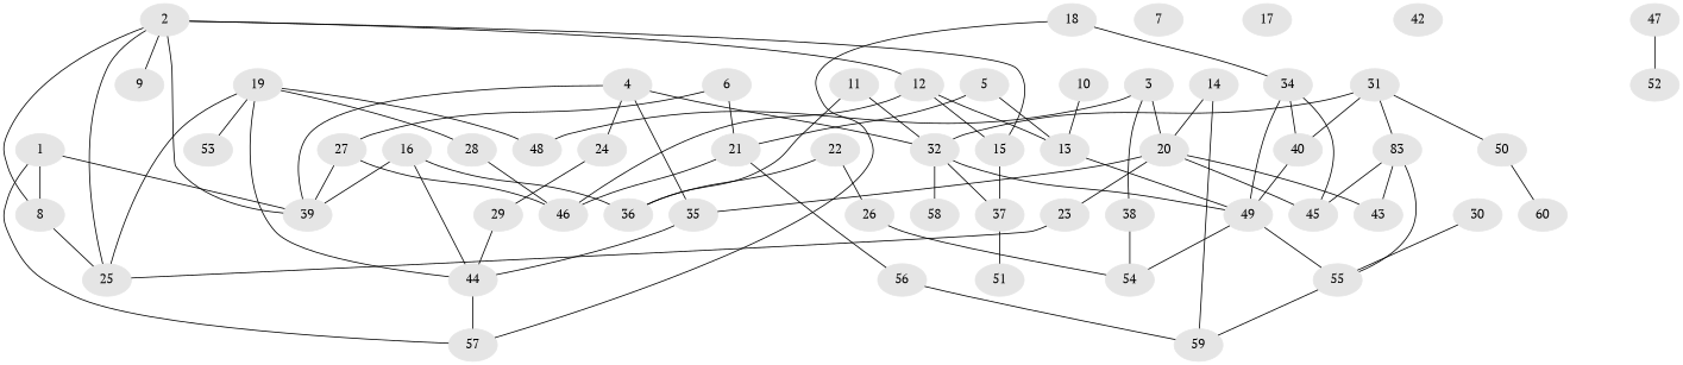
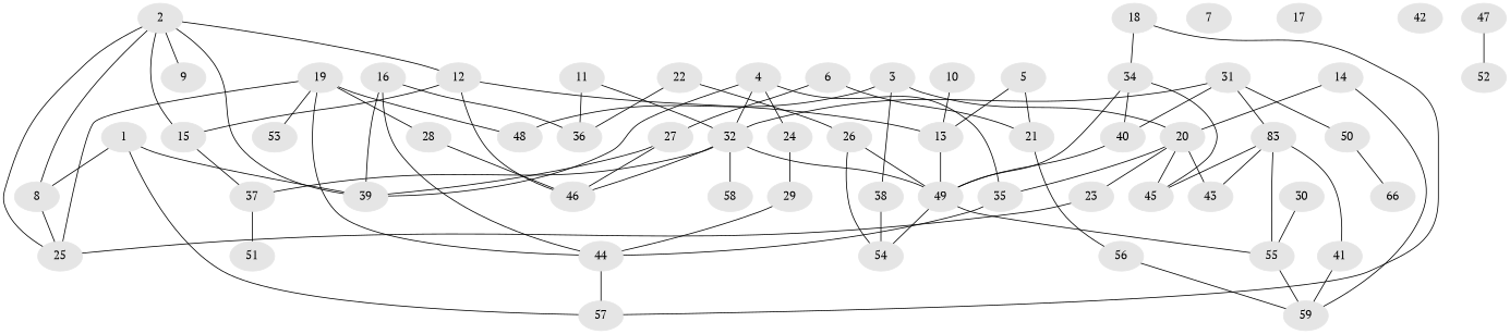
  graph {
    fontname="PT Serif"
    node [color=gray90 fontname="PT Serif" style=filled]
    edge [fontname="PT Serif"]
    1
    8
    39
    57
    25
    2
    9
    12
    15
    13
    46
    37
    3
    20
    38
    48
    35
    23
    43
    45
    54
    4
    24
    32
    29
    49
    58
    44
    5
    21
    56
    6
    27
    7
    10
    11
    36
    55
    14
    59
    51
    16
    17
    18
    34
    40
    19
    28
    53
    22
    26
    30
    31
    n54 [label=83]
    50
-   60
+   41
+   60 [label=66]
    42
    47
    52
    1 -- 8
    1 -- 39
    1 -- 57
    8 -- 25
    2 -- 8
    2 -- 39
    2 -- 25
    2 -- 9
    2 -- 12
    2 -- 15
    12 -- 15
    12 -- 13
    12 -- 46
    15 -- 37
    13 -- 49
    37 -- 51
    3 -- 20
    3 -- 38
    3 -- 48
    20 -- 35
    20 -- 23
    20 -- 43
    20 -- 45
    38 -- 54
    35 -- 44
    23 -- 25
    4 -- 39
    4 -- 35
    4 -- 24
    4 -- 32
    24 -- 29
    32 -- 37
    32 -- 49
    32 -- 58
    29 -- 44
    49 -- 54
    49 -- 55
    44 -- 57
    5 -- 13
    5 -- 21
-   21 -- 46
+   32 -- 46
    21 -- 56
    56 -- 59
    6 -- 21
    6 -- 27
    27 -- 39
    27 -- 46
    10 -- 13
    11 -- 32
    11 -- 36
    55 -- 59
    14 -- 20
    14 -- 59
    16 -- 39
    16 -- 44
    16 -- 36
    18 -- 57
    18 -- 34
    34 -- 45
    34 -- 49
    34 -- 40
    40 -- 49
    19 -- 25
    19 -- 48
    19 -- 44
    19 -- 28
    19 -- 53
    28 -- 46
    22 -- 36
    22 -- 26
    26 -- 54
+   26 -- 49
    30 -- 55
    31 -- 32
    31 -- 40
    31 -- n54
    31 -- 50
    n54 -- 43
    n54 -- 45
    n54 -- 55
+   n54 -- 41
    50 -- 60
+   41 -- 59
    47 -- 52
  }
